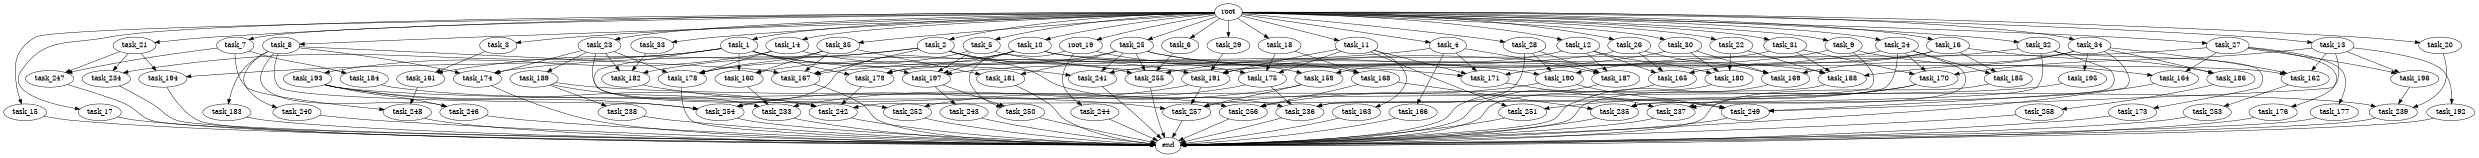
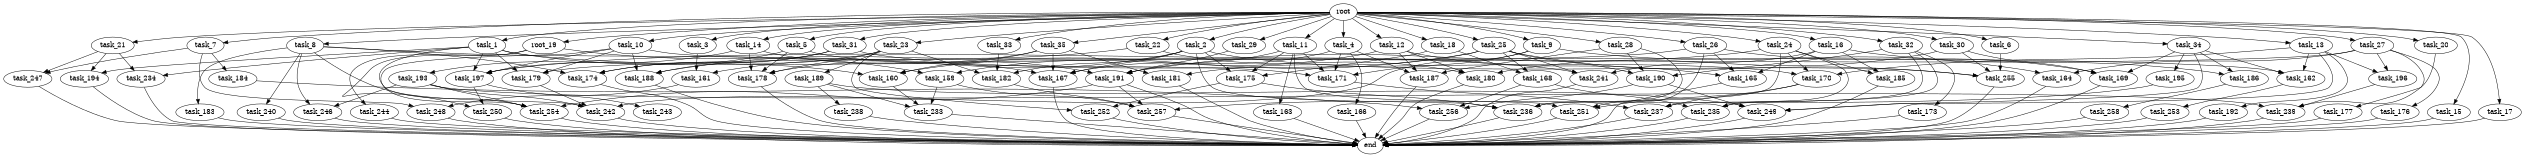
  digraph {
    root
    task_1
    task_2
    task_3
    task_4
    task_5
    task_6
    task_7
    task_8
    task_9
    task_10
    task_11
    task_12
    task_13
    task_14
    task_15
    task_16
    task_17
    task_18
    n20 [label=root_19]
    task_20
    task_21
    task_22
    task_23
    task_24
    task_25
    task_26
    task_27
    task_28
    task_29
    task_30
    task_31
    task_32
    task_33
    task_34
    task_35
    task_160
    task_179
    task_194
    task_197
    task_234
    task_241
    task_242
    task_161
    task_167
    task_175
    task_182
    task_236
    task_255
    task_166
    task_171
    task_187
    task_178
    task_184
    task_247
    task_248
    task_174
    task_183
    task_240
    task_246
    task_254
    task_164
    task_162
    task_188
    task_163
    task_191
    task_251
    task_159
    task_165
    task_180
    task_170
    task_192
    task_196
    task_249
    task_193
    end
    task_185
    task_186
    task_168
    task_244
    task_250
    task_239
    task_189
    task_252
    task_235
    task_181
    task_190
    task_169
    task_176
    task_177
    task_173
    task_237
    task_195
    task_233
    task_243
    task_257
    task_256
    task_253
    task_258
    task_238
    root -> task_1
    root -> task_2
    root -> task_3
    root -> task_4
    root -> task_5
    root -> task_6
    root -> task_7
    root -> task_8
    root -> task_9
    root -> task_10
    root -> task_11
    root -> task_12
    root -> task_13
    root -> task_14
    root -> task_15
    root -> task_16
    root -> task_17
    root -> task_18
    root -> n20
    root -> task_20
    root -> task_21
    root -> task_22
    root -> task_23
    root -> task_24
    root -> task_25
    root -> task_26
    root -> task_27
    root -> task_28
    root -> task_29
    root -> task_30
    root -> task_31
    root -> task_32
    root -> task_33
    root -> task_34
    root -> task_35
    task_1 -> task_160
    task_1 -> task_179
    task_1 -> task_194
    task_1 -> task_197
    task_1 -> task_234
    task_1 -> task_241
    task_1 -> task_242
    task_2 -> task_161
    task_2 -> task_167
    task_2 -> task_175
    task_2 -> task_182
    task_2 -> task_236
    task_2 -> task_255
    task_3 -> task_161
    task_4 -> task_167
    task_4 -> task_166
    task_4 -> task_171
    task_4 -> task_187
    task_5 -> task_197
    task_5 -> task_171
    task_5 -> task_178
    task_6 -> task_255
    task_7 -> task_184
    task_7 -> task_247
    task_7 -> task_248
    task_8 -> task_167
    task_8 -> task_174
    task_8 -> task_183
    task_8 -> task_240
    task_8 -> task_246
    task_8 -> task_254
    task_9 -> task_242
    task_9 -> task_171
    task_9 -> task_164
    task_10 -> task_179
    task_10 -> task_197
    task_10 -> task_254
    task_10 -> task_162
    task_10 -> task_188
    task_11 -> task_175
    task_11 -> task_171
    task_11 -> task_163
    task_11 -> task_191
    task_11 -> task_251
    task_12 -> task_187
    task_12 -> task_159
    task_12 -> task_165
    task_12 -> task_180
    task_13 -> task_162
    task_13 -> task_170
    task_13 -> task_192
    task_13 -> task_196
    task_13 -> task_249
    task_14 -> task_178
    task_14 -> task_191
    task_14 -> task_193
    task_15 -> end
    task_16 -> task_241
    task_16 -> task_165
    task_16 -> task_185
    task_16 -> task_186
    task_17 -> end
    task_18 -> task_175
    task_18 -> task_168
    n20 -> task_159
    n20 -> task_244
    n20 -> task_250
    task_20 -> task_239
    task_21 -> task_194
    task_21 -> task_234
    task_21 -> task_247
    task_22 -> task_188
    task_22 -> task_180
    task_23 -> task_182
    task_23 -> task_178
    task_23 -> task_174
    task_23 -> task_189
    task_23 -> task_252
    task_24 -> task_236
    task_24 -> task_191
    task_24 -> task_170
    task_24 -> task_185
    task_24 -> task_235
    task_25 -> task_160
    task_25 -> task_241
    task_25 -> task_255
    task_25 -> task_168
    task_25 -> task_181
    task_25 -> task_190
    task_26 -> task_197
+   task_26 -> task_251
    task_26 -> task_165
    task_26 -> task_169
    task_27 -> task_179
    task_27 -> task_164
    task_27 -> task_196
    task_27 -> task_176
    task_27 -> task_177
    task_28 -> task_236
    task_28 -> task_187
    task_28 -> task_190
    task_29 -> task_191
    task_30 -> task_255
    task_30 -> task_180
    task_30 -> task_169
    task_31 -> task_174
    task_31 -> task_188
    task_31 -> task_170
    task_32 -> task_235
    task_32 -> task_190
    task_32 -> task_173
    task_32 -> task_237
    task_33 -> task_182
    task_34 -> task_162
-   task_34 -> task_188
    task_34 -> task_249
    task_34 -> task_186
    task_34 -> task_169
    task_34 -> task_195
    task_35 -> task_160
    task_35 -> task_167
    task_35 -> task_178
    task_35 -> task_181
    task_160 -> task_233
    task_179 -> task_242
    task_194 -> end
    task_197 -> task_250
    task_197 -> task_243
    task_234 -> end
    task_241 -> end
    task_242 -> end
    task_161 -> task_248
    task_167 -> end
    task_175 -> task_236
    task_175 -> task_252
    task_182 -> task_257
    task_236 -> end
    task_255 -> end
    task_166 -> end
    task_171 -> task_237
    task_187 -> end
    task_178 -> end
    task_184 -> task_256
    task_247 -> end
    task_248 -> end
    task_174 -> end
    task_183 -> end
    task_240 -> end
    task_246 -> end
    task_254 -> end
    task_164 -> end
    task_162 -> task_253
    task_188 -> end
    task_163 -> end
    task_191 -> task_254
    task_191 -> task_257
    task_251 -> end
    task_159 -> task_233
    task_159 -> task_257
    task_165 -> end
    task_180 -> end
    task_170 -> task_251
    task_170 -> task_237
    task_192 -> end
    task_196 -> task_239
    task_249 -> end
    task_193 -> task_242
    task_193 -> task_246
    task_193 -> task_254
    task_193 -> task_239
    task_185 -> end
    task_186 -> task_258
    task_168 -> task_235
    task_168 -> task_256
    task_244 -> end
    task_250 -> end
    task_239 -> end
    task_189 -> task_249
    task_189 -> task_233
    task_189 -> task_238
    task_252 -> end
    task_235 -> end
    task_181 -> end
    task_190 -> task_249
    task_190 -> task_256
    task_169 -> end
    task_176 -> end
    task_177 -> end
    task_173 -> end
    task_237 -> end
    task_195 -> task_257
    task_233 -> end
-   task_243 -> end
+   task_191 -> end
    task_257 -> end
    task_256 -> end
    task_253 -> end
    task_258 -> end
    task_238 -> end
  }
